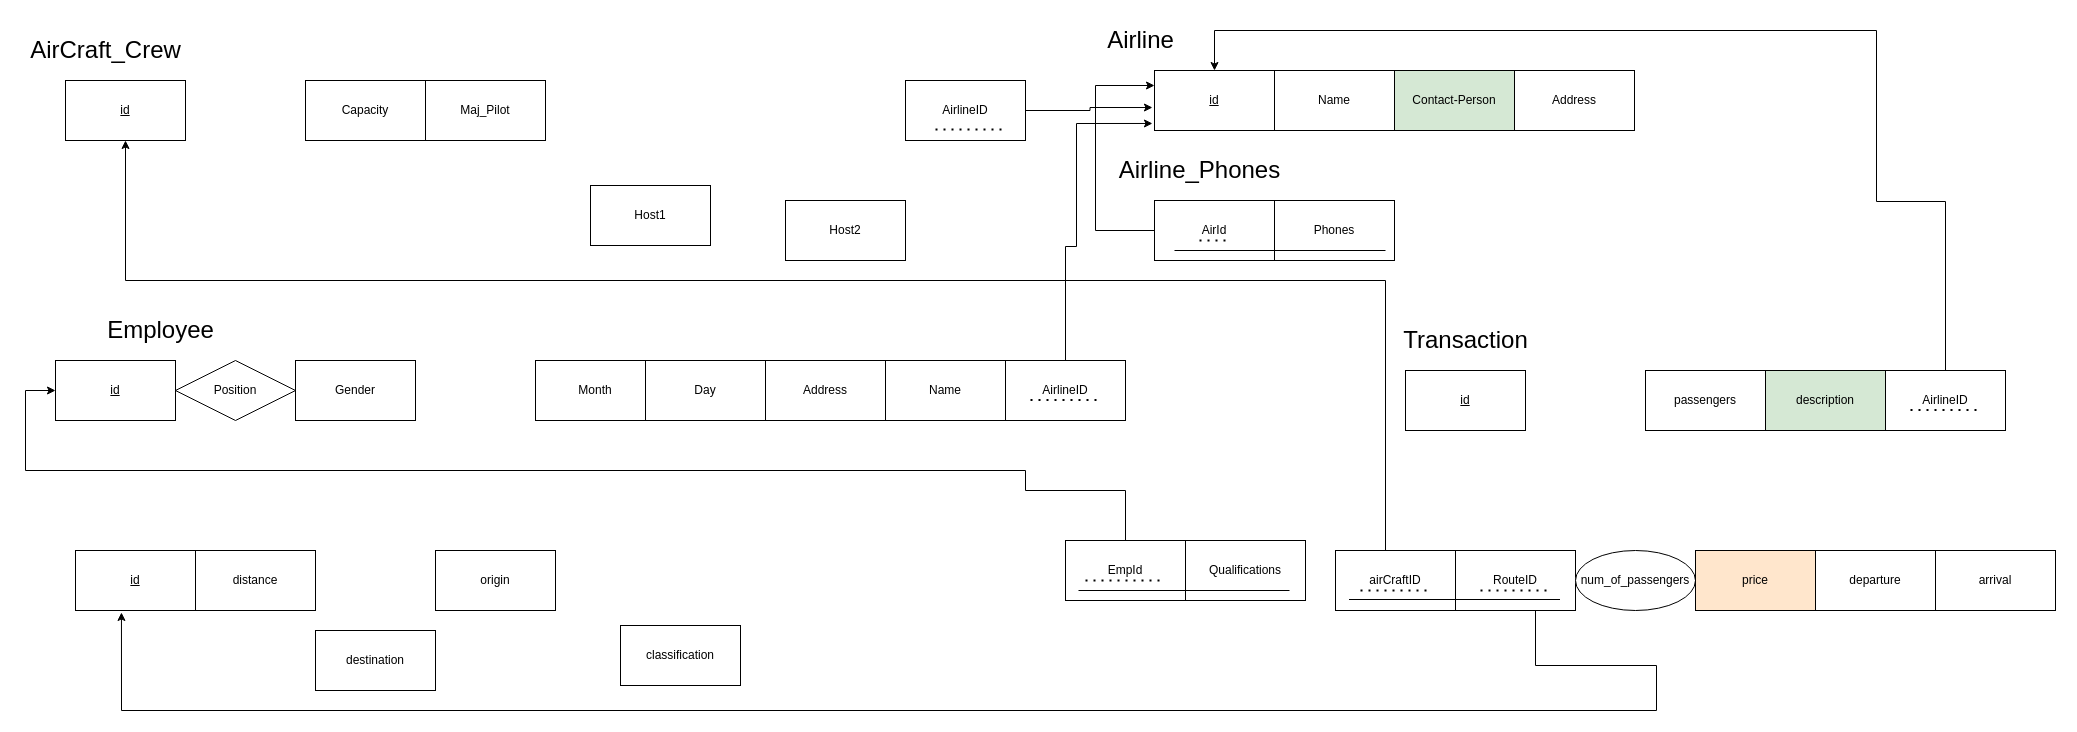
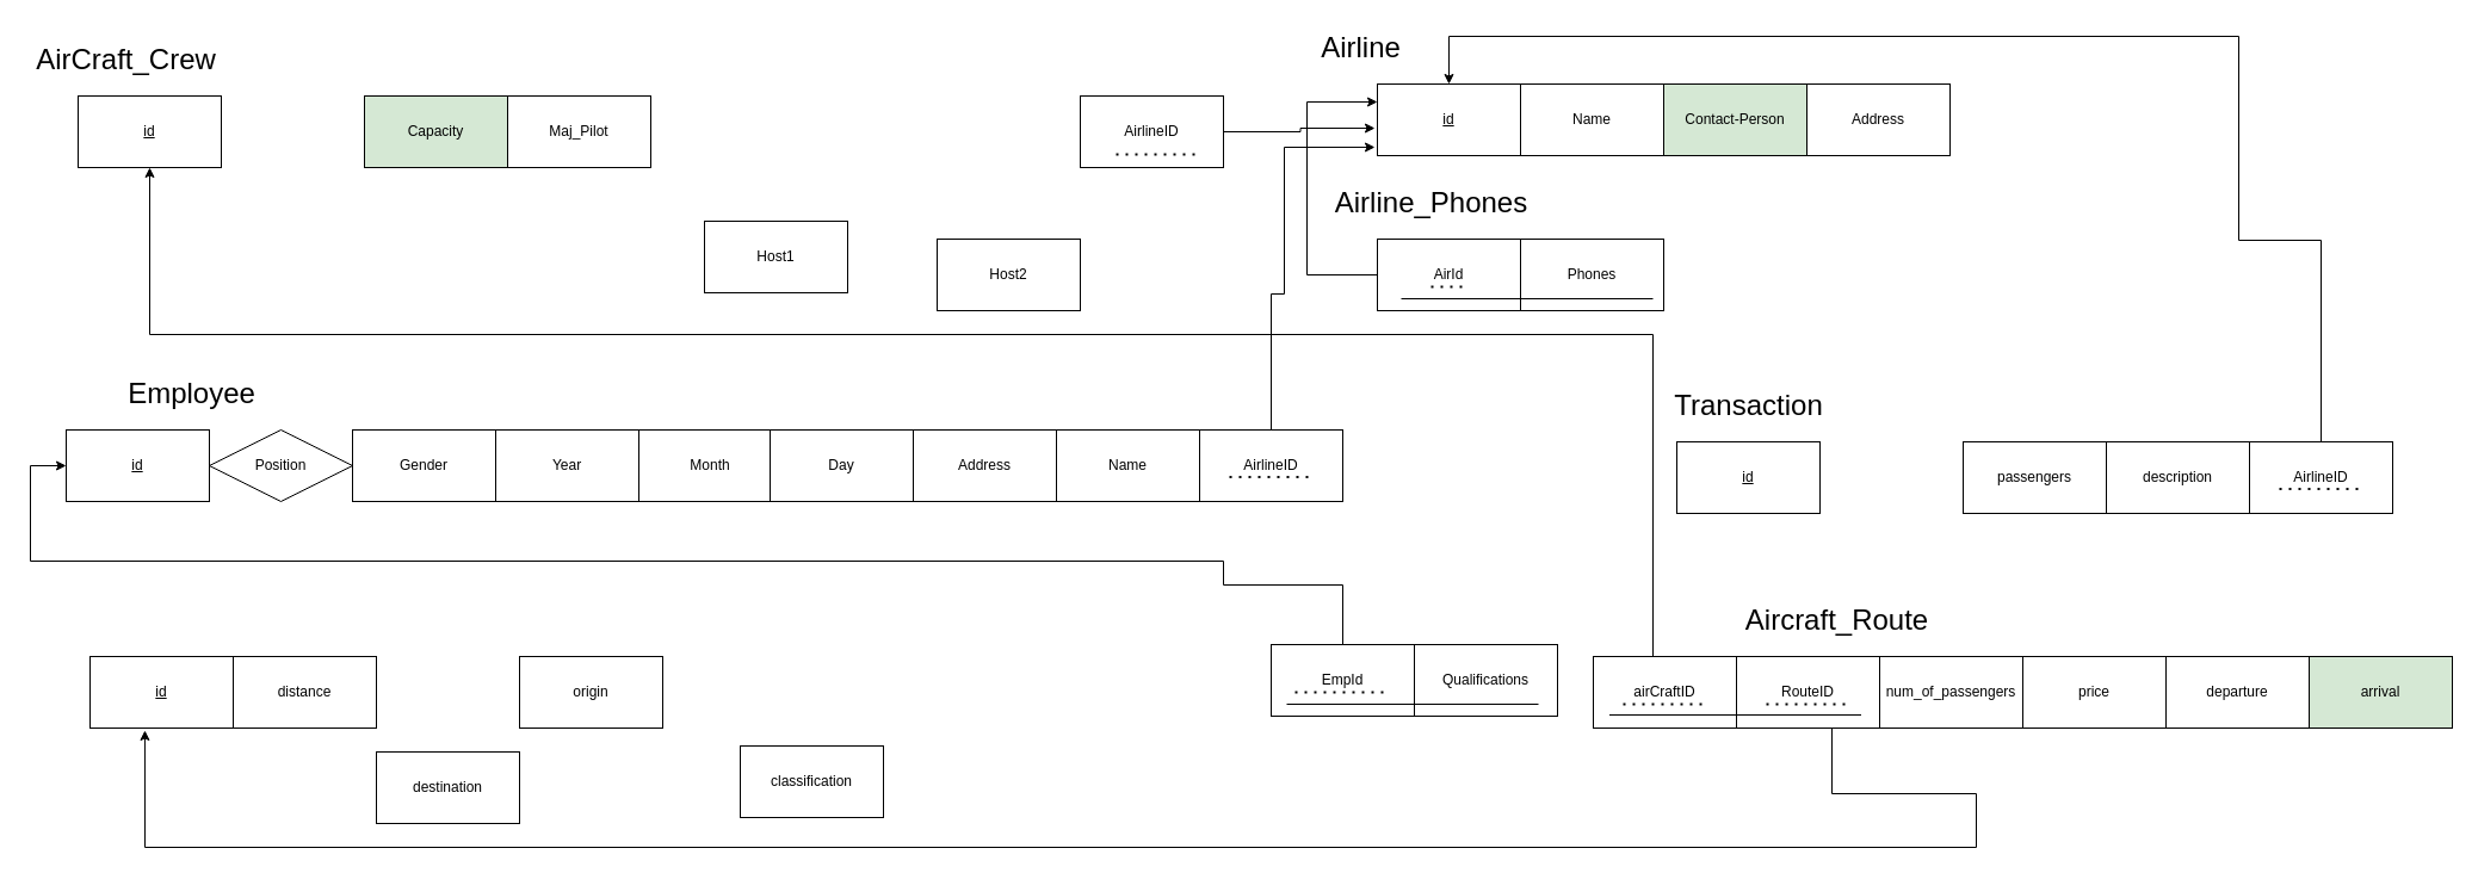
  <mxCell id="0" />
  <mxCell id="1" parent="0" />
  <mxCell id="2" value="&lt;font style=&quot;font-size: 24px;&quot;&gt;AirCraft_Crew&lt;/font&gt;" style="text;html=1;align=center;verticalAlign=middle;resizable=0;points=[];autosize=1;strokeColor=none;fillColor=none;" vertex="1" parent="1"><mxGeometry x="20" y="30" width="170" height="40" as="geometry" /></mxCell>
  <mxCell id="3" value="&lt;u&gt;id&lt;/u&gt;" style="whiteSpace=wrap;html=1;" vertex="1" parent="1"><mxGeometry x="65" y="80" width="120" height="60" as="geometry" /></mxCell>
- <mxCell id="4" value="Capacity" style="whiteSpace=wrap;html=1;" vertex="1" parent="1"><mxGeometry x="305" y="80" width="120" height="60" as="geometry" /></mxCell>
+ <mxCell id="4" value="Capacity" style="whiteSpace=wrap;html=1;fillColor=#d5e8d4;" vertex="1" parent="1"><mxGeometry x="305" y="80" width="120" height="60" as="geometry" /></mxCell>
  <mxCell id="5" value="Maj_Pilot" style="whiteSpace=wrap;html=1;" vertex="1" parent="1"><mxGeometry x="425" y="80" width="120" height="60" as="geometry" /></mxCell>
  <mxCell id="6" value="Host1" style="whiteSpace=wrap;html=1;" vertex="1" parent="1"><mxGeometry x="590" y="185" width="120" height="60" as="geometry" /></mxCell>
  <mxCell id="7" value="Host2" style="whiteSpace=wrap;html=1;" vertex="1" parent="1"><mxGeometry x="785" y="200" width="120" height="60" as="geometry" /></mxCell>
  <mxCell id="8" value="&lt;font style=&quot;font-size: 24px;&quot;&gt;Airline&lt;/font&gt;" style="text;html=1;align=center;verticalAlign=middle;resizable=0;points=[];autosize=1;strokeColor=none;fillColor=none;" vertex="1" parent="1"><mxGeometry x="1095" y="20" width="90" height="40" as="geometry" /></mxCell>
  <mxCell id="9" value="&lt;u&gt;id&lt;/u&gt;" style="rounded=0;whiteSpace=wrap;html=1;" vertex="1" parent="1"><mxGeometry x="1154" y="70" width="120" height="60" as="geometry" /></mxCell>
  <mxCell id="10" value="Name" style="rounded=0;whiteSpace=wrap;html=1;" vertex="1" parent="1"><mxGeometry x="1274" y="70" width="120" height="60" as="geometry" /></mxCell>
  <mxCell id="11" value="Contact-Person" style="rounded=0;whiteSpace=wrap;html=1;fillColor=#d5e8d4;" vertex="1" parent="1"><mxGeometry x="1394" y="70" width="120" height="60" as="geometry" /></mxCell>
  <mxCell id="12" value="Address" style="rounded=0;whiteSpace=wrap;html=1;" vertex="1" parent="1"><mxGeometry x="1514" y="70" width="120" height="60" as="geometry" /></mxCell>
  <mxCell id="13" value="&lt;span style=&quot;font-size: 24px;&quot;&gt;Airline_Phones&lt;/span&gt;" style="text;html=1;align=center;verticalAlign=middle;resizable=0;points=[];autosize=1;strokeColor=none;fillColor=none;" vertex="1" parent="1"><mxGeometry x="1109" y="150" width="180" height="40" as="geometry" /></mxCell>
  <mxCell id="14" style="edgeStyle=orthogonalEdgeStyle;rounded=0;orthogonalLoop=1;jettySize=auto;html=1;entryX=0;entryY=0.25;entryDx=0;entryDy=0;" edge="1" parent="1" source="15" target="9"><mxGeometry relative="1" as="geometry"><mxPoint x="1094" y="90" as="targetPoint" /><Array as="points"><mxPoint x="1095" y="230" /><mxPoint x="1095" y="85" /></Array></mxGeometry></mxCell>
  <mxCell id="15" value="AirId" style="rounded=0;whiteSpace=wrap;html=1;" vertex="1" parent="1"><mxGeometry x="1154" y="200" width="120" height="60" as="geometry" /></mxCell>
  <mxCell id="16" value="Phones" style="rounded=0;whiteSpace=wrap;html=1;" vertex="1" parent="1"><mxGeometry x="1274" y="200" width="120" height="60" as="geometry" /></mxCell>
  <mxCell id="17" value="&lt;span style=&quot;font-size: 24px;&quot;&gt;Employee&lt;/span&gt;" style="text;html=1;align=center;verticalAlign=middle;resizable=0;points=[];autosize=1;strokeColor=none;fillColor=none;" vertex="1" parent="1"><mxGeometry x="95" y="310" width="130" height="40" as="geometry" /></mxCell>
  <mxCell id="18" value="&lt;u&gt;id&lt;/u&gt;" style="rounded=0;whiteSpace=wrap;html=1;" vertex="1" parent="1"><mxGeometry x="55" y="360" width="120" height="60" as="geometry" /></mxCell>
  <mxCell id="19" value="Position" style="rhombus;whiteSpace=wrap;html=1;" vertex="1" parent="1"><mxGeometry y="360" width="120" height="60" as="geometry" x="175" /></mxCell>
  <mxCell id="20" value="Gender" style="rounded=0;whiteSpace=wrap;html=1;" vertex="1" parent="1"><mxGeometry x="295" y="360" width="120" height="60" as="geometry" /></mxCell>
+ <mxCell id="21" value="Year" style="rounded=0;whiteSpace=wrap;html=1;" vertex="1" parent="1"><mxGeometry x="415" y="360" width="120" height="60" as="geometry" /></mxCell>
  <mxCell id="22" value="Month" style="rounded=0;whiteSpace=wrap;html=1;" vertex="1" parent="1"><mxGeometry x="535" y="360" width="120" height="60" as="geometry" /></mxCell>
  <mxCell id="23" value="Day" style="rounded=0;whiteSpace=wrap;html=1;" vertex="1" parent="1"><mxGeometry x="645" y="360" width="120" height="60" as="geometry" /></mxCell>
  <mxCell id="24" value="Address" style="rounded=0;whiteSpace=wrap;html=1;" vertex="1" parent="1"><mxGeometry x="765" y="360" width="120" height="60" as="geometry" /></mxCell>
  <mxCell id="25" value="Name" style="rounded=0;whiteSpace=wrap;html=1;" vertex="1" parent="1"><mxGeometry x="885" y="360" width="120" height="60" as="geometry" /></mxCell>
  <mxCell id="26" style="edgeStyle=orthogonalEdgeStyle;rounded=0;orthogonalLoop=1;jettySize=auto;html=1;entryX=0;entryY=0.5;entryDx=0;entryDy=0;" edge="1" parent="1" source="27" target="18"><mxGeometry relative="1" as="geometry"><mxPoint x="25" y="390" as="targetPoint" /><Array as="points"><mxPoint x="1125" y="490" /><mxPoint x="1025" y="490" /><mxPoint x="1025" y="470" /><mxPoint x="25" y="470" /><mxPoint x="25" y="390" /></Array></mxGeometry></mxCell>
  <mxCell id="27" value="EmpId" style="rounded=0;whiteSpace=wrap;html=1;" vertex="1" parent="1"><mxGeometry x="1065" y="540" width="120" height="60" as="geometry" /></mxCell>
  <mxCell id="28" value="Qualifications" style="rounded=0;whiteSpace=wrap;html=1;" vertex="1" parent="1"><mxGeometry x="1185" y="540" width="120" height="60" as="geometry" /></mxCell>
  <mxCell id="29" value="" style="endArrow=none;dashed=1;html=1;dashPattern=1 3;strokeWidth=2;rounded=0;" edge="1" parent="1"><mxGeometry width="50" height="50" relative="1" as="geometry"><mxPoint x="1199" y="240" as="sourcePoint" /><mxPoint x="1229" y="240" as="targetPoint" /></mxGeometry></mxCell>
  <mxCell id="30" value="" style="endArrow=none;html=1;rounded=0;" edge="1" parent="1"><mxGeometry width="50" height="50" relative="1" as="geometry"><mxPoint x="1174" y="250" as="sourcePoint" /><mxPoint x="1385" y="250" as="targetPoint" /></mxGeometry></mxCell>
  <mxCell id="31" value="" style="endArrow=none;dashed=1;html=1;dashPattern=1 3;strokeWidth=2;rounded=0;" edge="1" parent="1"><mxGeometry width="50" height="50" relative="1" as="geometry"><mxPoint x="1085" y="580" as="sourcePoint" /><mxPoint x="1165" y="580" as="targetPoint" /></mxGeometry></mxCell>
  <mxCell id="32" value="" style="endArrow=none;html=1;rounded=0;" edge="1" parent="1"><mxGeometry width="50" height="50" relative="1" as="geometry"><mxPoint x="1078" y="590" as="sourcePoint" /><mxPoint x="1289" y="590" as="targetPoint" /></mxGeometry></mxCell>
  <mxCell id="33" value="&lt;span style=&quot;font-size: 24px;&quot;&gt;Transaction&lt;/span&gt;" style="text;html=1;align=center;verticalAlign=middle;resizable=0;points=[];autosize=1;strokeColor=none;fillColor=none;" vertex="1" parent="1"><mxGeometry x="1390" y="320" width="150" height="40" as="geometry" /></mxCell>
  <mxCell id="34" value="&lt;u&gt;id&lt;/u&gt;" style="rounded=0;whiteSpace=wrap;html=1;" vertex="1" parent="1"><mxGeometry x="1405" y="370" width="120" height="60" as="geometry" /></mxCell>
  <mxCell id="35" value="passengers" style="rounded=0;whiteSpace=wrap;html=1;" vertex="1" parent="1"><mxGeometry x="1645" y="370" width="120" height="60" as="geometry" /></mxCell>
- <mxCell id="36" value="description" style="rounded=0;whiteSpace=wrap;html=1;fillColor=#d5e8d4;" vertex="1" parent="1"><mxGeometry x="1765" y="370" width="120" height="60" as="geometry" /></mxCell>
+ <mxCell id="36" value="description" style="rounded=0;whiteSpace=wrap;html=1;" vertex="1" parent="1"><mxGeometry x="1765" y="370" width="120" height="60" as="geometry" /></mxCell>
  <mxCell id="37" value="&lt;u&gt;id&lt;/u&gt;" style="rounded=0;whiteSpace=wrap;html=1;" vertex="1" parent="1"><mxGeometry x="75" y="550" width="120" height="60" as="geometry" /></mxCell>
  <mxCell id="38" value="distance" style="rounded=0;whiteSpace=wrap;html=1;" vertex="1" parent="1"><mxGeometry x="195" y="550" width="120" height="60" as="geometry" /></mxCell>
  <mxCell id="39" value="destination" style="rounded=0;whiteSpace=wrap;html=1;" vertex="1" parent="1"><mxGeometry x="315" y="630" width="120" height="60" as="geometry" /></mxCell>
  <mxCell id="40" value="origin" style="rounded=0;whiteSpace=wrap;html=1;" vertex="1" parent="1"><mxGeometry x="435" y="550" width="120" height="60" as="geometry" /></mxCell>
  <mxCell id="41" value="classification" style="rounded=0;whiteSpace=wrap;html=1;" vertex="1" parent="1"><mxGeometry x="620" y="625" width="120" height="60" as="geometry" /></mxCell>
  <mxCell id="42" value="AirlineID" style="whiteSpace=wrap;html=1;" vertex="1" parent="1"><mxGeometry x="905" y="80" width="120" height="60" as="geometry" /></mxCell>
  <mxCell id="43" value="" style="endArrow=none;dashed=1;html=1;dashPattern=1 3;strokeWidth=2;rounded=0;" edge="1" parent="1"><mxGeometry width="50" height="50" relative="1" as="geometry"><mxPoint x="935" y="129" as="sourcePoint" /><mxPoint x="1005" y="129" as="targetPoint" /></mxGeometry></mxCell>
  <mxCell id="44" style="edgeStyle=orthogonalEdgeStyle;rounded=0;orthogonalLoop=1;jettySize=auto;html=1;entryX=-0.017;entryY=0.617;entryDx=0;entryDy=0;entryPerimeter=0;" edge="1" parent="1" source="42" target="9"><mxGeometry relative="1" as="geometry" /></mxCell>
  <mxCell id="45" style="edgeStyle=orthogonalEdgeStyle;rounded=0;orthogonalLoop=1;jettySize=auto;html=1;entryX=-0.017;entryY=0.883;entryDx=0;entryDy=0;entryPerimeter=0;" edge="1" parent="1" source="46" target="9"><mxGeometry relative="1" as="geometry"><mxPoint x="1075" y="130" as="targetPoint" /><Array as="points"><mxPoint x="1065" y="246" /><mxPoint x="1076" y="246" /><mxPoint x="1076" y="123" /></Array></mxGeometry></mxCell>
  <mxCell id="46" value="AirlineID" style="whiteSpace=wrap;html=1;" vertex="1" parent="1"><mxGeometry x="1005" y="360" width="120" height="60" as="geometry" /></mxCell>
  <mxCell id="47" value="" style="endArrow=none;dashed=1;html=1;dashPattern=1 3;strokeWidth=2;rounded=0;" edge="1" parent="1"><mxGeometry width="50" height="50" relative="1" as="geometry"><mxPoint x="1030" y="399.5" as="sourcePoint" /><mxPoint x="1100" y="399.5" as="targetPoint" /></mxGeometry></mxCell>
  <mxCell id="48" style="edgeStyle=orthogonalEdgeStyle;rounded=0;orthogonalLoop=1;jettySize=auto;html=1;entryX=0.5;entryY=0;entryDx=0;entryDy=0;" edge="1" parent="1" source="49" target="9"><mxGeometry relative="1" as="geometry"><mxPoint x="1205" y="30" as="targetPoint" /><Array as="points"><mxPoint x="1945" y="201" /><mxPoint x="1876" y="201" /><mxPoint x="1876" y="30" /><mxPoint x="1214" y="30" /></Array></mxGeometry></mxCell>
  <mxCell id="49" value="AirlineID" style="whiteSpace=wrap;html=1;" vertex="1" parent="1"><mxGeometry x="1885" y="370" width="120" height="60" as="geometry" /></mxCell>
  <mxCell id="50" value="" style="endArrow=none;dashed=1;html=1;dashPattern=1 3;strokeWidth=2;rounded=0;" edge="1" parent="1"><mxGeometry width="50" height="50" relative="1" as="geometry"><mxPoint x="1910" y="409.5" as="sourcePoint" /><mxPoint x="1980" y="409.5" as="targetPoint" /></mxGeometry></mxCell>
+ <mxCell id="51" value="&lt;span style=&quot;font-size: 24px;&quot;&gt;Aircraft_Route&lt;/span&gt;" style="text;html=1;align=center;verticalAlign=middle;resizable=0;points=[];autosize=1;strokeColor=none;fillColor=none;" vertex="1" parent="1"><mxGeometry x="1449" y="500" width="180" height="40" as="geometry" /></mxCell>
  <mxCell id="52" style="edgeStyle=orthogonalEdgeStyle;rounded=0;orthogonalLoop=1;jettySize=auto;html=1;entryX=0.25;entryY=1;entryDx=0;entryDy=0;" edge="1" parent="1"><mxGeometry relative="1" as="geometry"><mxPoint x="125" y="140" as="targetPoint" /><mxPoint x="1405" y="580" as="sourcePoint" /><Array as="points"><mxPoint x="1385" y="580" /><mxPoint x="1385" y="280" /><mxPoint x="125" y="280" /></Array></mxGeometry></mxCell>
  <mxCell id="53" value="airCraftID" style="rounded=0;whiteSpace=wrap;html=1;" vertex="1" parent="1"><mxGeometry x="1335" y="550" width="120" height="60" as="geometry" /></mxCell>
  <mxCell id="54" style="edgeStyle=orthogonalEdgeStyle;rounded=0;orthogonalLoop=1;jettySize=auto;html=1;entryX=0.383;entryY=1.033;entryDx=0;entryDy=0;entryPerimeter=0;" edge="1" parent="1" source="55" target="37"><mxGeometry relative="1" as="geometry"><mxPoint x="125" y="710" as="targetPoint" /><Array as="points"><mxPoint x="1535" y="665" /><mxPoint x="1656" y="665" /><mxPoint x="1656" y="710" /><mxPoint x="121" y="710" /></Array></mxGeometry></mxCell>
  <mxCell id="55" value="RouteID" style="rounded=0;whiteSpace=wrap;html=1;" vertex="1" parent="1"><mxGeometry x="1455" y="550" width="120" height="60" as="geometry" /></mxCell>
  <mxCell id="56" value="" style="endArrow=none;dashed=1;html=1;dashPattern=1 3;strokeWidth=2;rounded=0;" edge="1" parent="1"><mxGeometry width="50" height="50" relative="1" as="geometry"><mxPoint x="1480" y="590" as="sourcePoint" /><mxPoint x="1550" y="590" as="targetPoint" /></mxGeometry></mxCell>
  <mxCell id="57" value="" style="endArrow=none;dashed=1;html=1;dashPattern=1 3;strokeWidth=2;rounded=0;" edge="1" parent="1"><mxGeometry width="50" height="50" relative="1" as="geometry"><mxPoint x="1360" y="590" as="sourcePoint" /><mxPoint x="1430" y="590" as="targetPoint" /></mxGeometry></mxCell>
  <mxCell id="58" value="" style="endArrow=none;html=1;rounded=0;" edge="1" parent="1"><mxGeometry width="50" height="50" relative="1" as="geometry"><mxPoint x="1348.5" y="599" as="sourcePoint" /><mxPoint x="1559.5" y="599" as="targetPoint" /></mxGeometry></mxCell>
- <mxCell id="59" value="num_of_passengers" style="ellipse;whiteSpace=wrap;html=1;" vertex="1" parent="1"><mxGeometry x="1575" y="550" width="120" height="60" as="geometry" /></mxCell>
- <mxCell id="60" value="price" style="rounded=0;whiteSpace=wrap;html=1;fillColor=#ffe6cc;" vertex="1" parent="1"><mxGeometry x="1695" y="550" width="120" height="60" as="geometry" /></mxCell>
+ <mxCell id="59" value="num_of_passengers" style="rounded=0;whiteSpace=wrap;html=1;" vertex="1" parent="1"><mxGeometry x="1575" y="550" width="120" height="60" as="geometry" /></mxCell>
+ <mxCell id="60" value="price" style="rounded=0;whiteSpace=wrap;html=1;" vertex="1" parent="1"><mxGeometry x="1695" y="550" width="120" height="60" as="geometry" /></mxCell>
  <mxCell id="61" value="departure" style="rounded=0;whiteSpace=wrap;html=1;" vertex="1" parent="1"><mxGeometry x="1815" y="550" width="120" height="60" as="geometry" /></mxCell>
- <mxCell id="62" value="arrival" style="rounded=0;whiteSpace=wrap;html=1;" vertex="1" parent="1"><mxGeometry x="1935" y="550" width="120" height="60" as="geometry" /></mxCell>
+ <mxCell id="62" value="arrival" style="rounded=0;whiteSpace=wrap;html=1;fillColor=#d5e8d4;" vertex="1" parent="1"><mxGeometry x="1935" y="550" width="120" height="60" as="geometry" /></mxCell>
